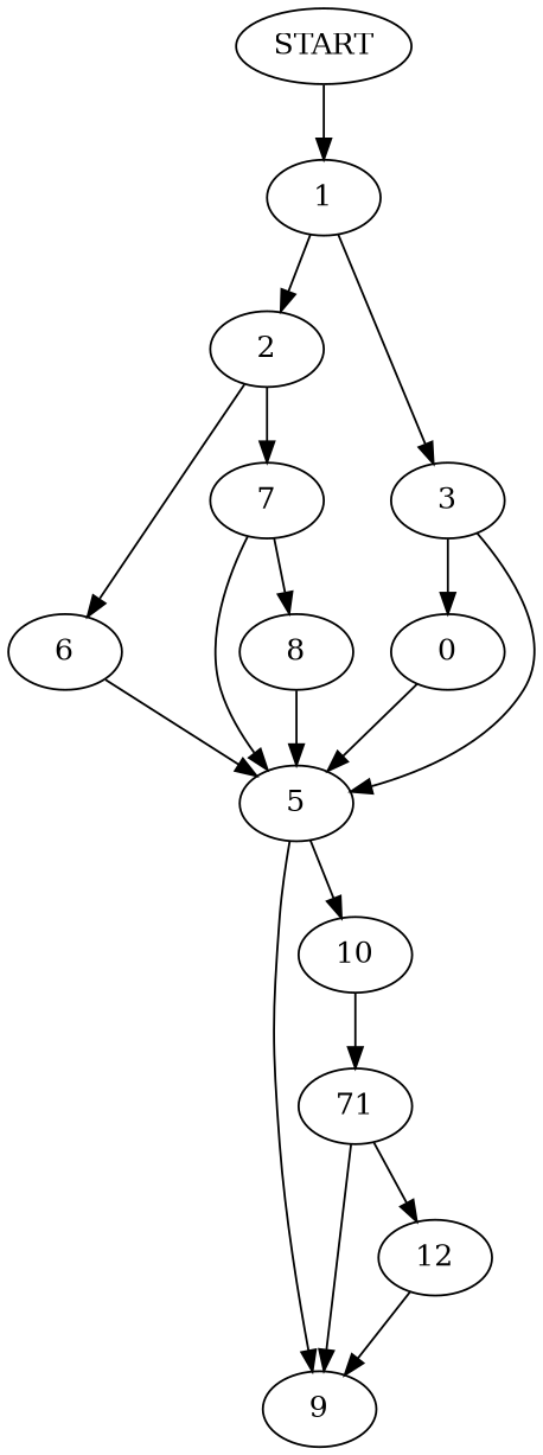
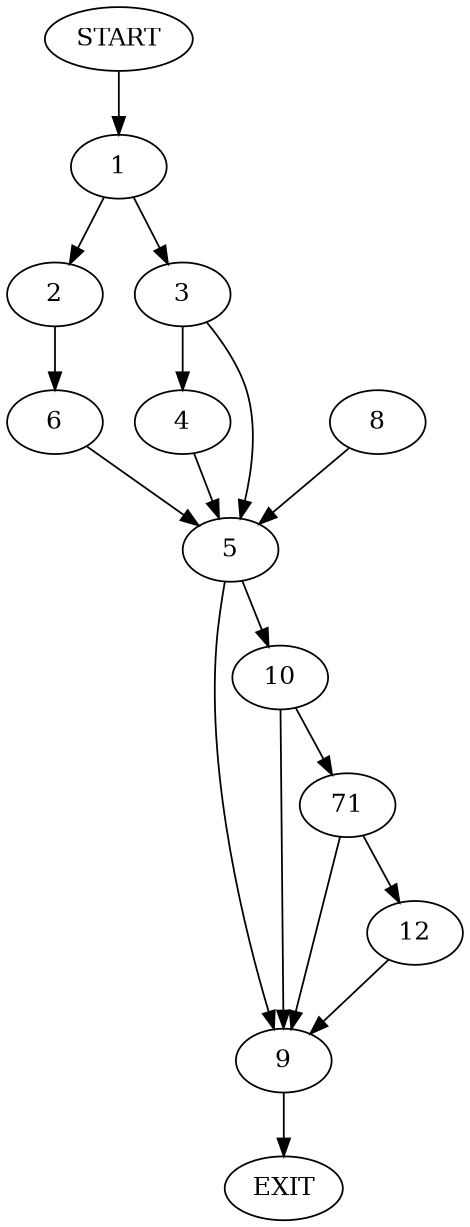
  digraph {
    n1 [label=START]
    1
    2
    3
+   n5 [label=EXIT]
    6
-   7
-   4 [label=0]
+   4
    5
    8
    9
    10
    n13 [label=71]
    12
    n1 -> 1
    1 -> 2
    1 -> 3
    2 -> 6
-   2 -> 7
    3 -> 4
    3 -> 5
    6 -> 5
-   7 -> 5
-   7 -> 8
    4 -> 5
    5 -> 9
    5 -> 10
    8 -> 5
+   9 -> n5
+   10 -> 9
    10 -> n13
    n13 -> 9
    n13 -> 12
    12 -> 9
  }
